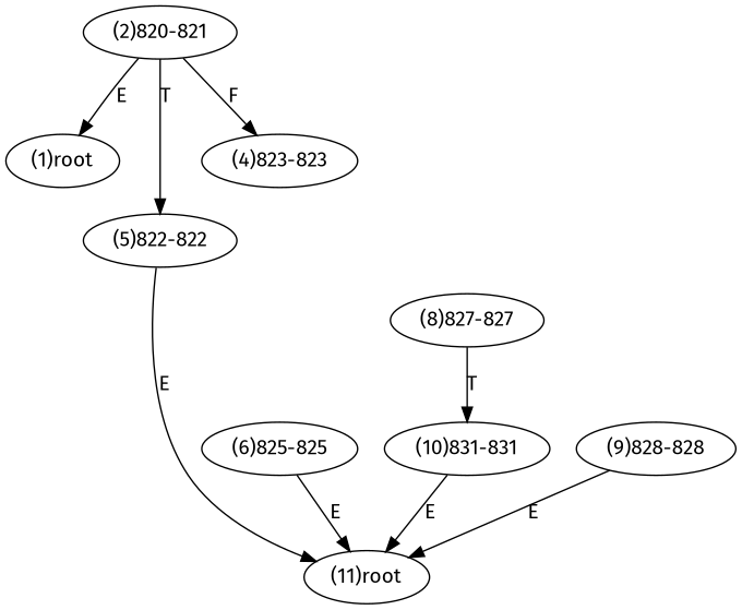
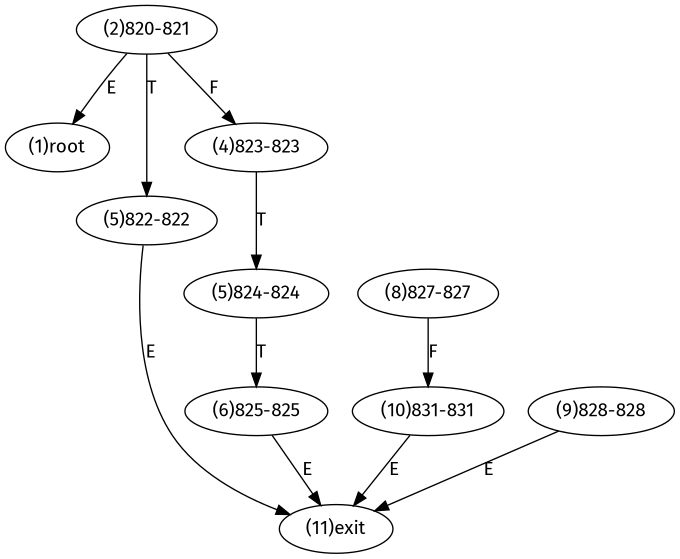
  digraph {
    fontname="Fira Sans"
    node [fontname="Fira Sans"]
    edge [fontname="Fira Sans"]
    n1 [label="(1)root"]
    n2 [label="(2)820-821"]
    n3 [label="(5)822-822"]
    n4 [label="(4)823-823"]
-   n5 [label="(11)root"]
+   n5 [label="(11)exit"]
+   n6 [label="(5)824-824"]
    n7 [label="(6)825-825"]
    n8 [label="(10)831-831"]
    n9 [label="(8)827-827"]
    n10 [label="(9)828-828"]
    n2 -> n1 [label=E]
    n2 -> n3 [label=T]
    n2 -> n4 [label=F]
    n3 -> n5 [label=E]
+   n4 -> n6 [label=T]
+   n6 -> n7 [label=T]
    n7 -> n5 [label=E]
    n8 -> n5 [label=E]
-   n9 -> n8 [label=T]
+   n9 -> n8 [label=F]
    n10 -> n5 [label=E]
  }
